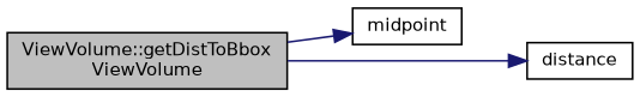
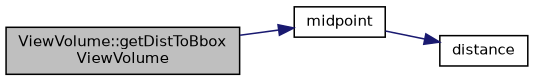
  digraph {
    rankdir=LR
    node [color=black fillcolor=white fontname=Helvetica fontsize=10 shape=record style=filled]
    edge [color=midnightblue fontname=Helvetica fontsize=10 labelfontname=Helvetica labelfontsize=10 style=solid]
    n1 [fillcolor=grey75 fontcolor=black height=0.2 label="ViewVolume::getDistToBbox\lViewVolume" width=0.4]
    n2 [height=0.2 label=midpoint width=0.4]
    n3 [height=0.2 label=distance width=0.4]
    n1 -> n2
-   n1 -> n3
+   n2 -> n3
  }
